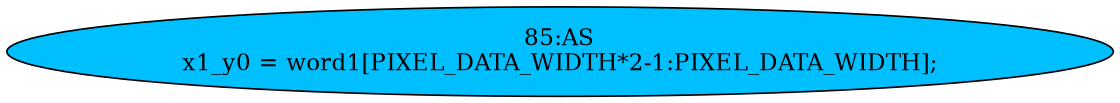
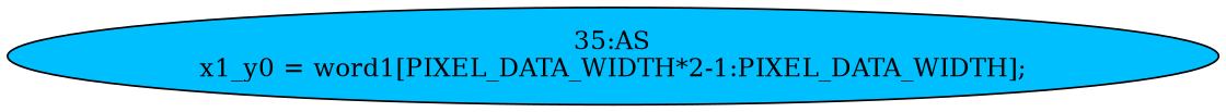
  strict digraph {
-   n1 [ast="<pyverilog.vparser.ast.Assign object at 0x7f3b5a8be090>" def_var="['x1_y0']" fillcolor=deepskyblue label="85:AS\nx1_y0 = word1[PIXEL_DATA_WIDTH*2-1:PIXEL_DATA_WIDTH];" statements="[]" style=filled typ=Assign use_var="['word1', 'PIXEL_DATA_WIDTH']"]
+   n1 [ast="<pyverilog.vparser.ast.Assign object at 0x7f3b5a8be090>" def_var="['x1_y0']" fillcolor=deepskyblue label="35:AS\nx1_y0 = word1[PIXEL_DATA_WIDTH*2-1:PIXEL_DATA_WIDTH];" statements="[]" style=filled typ=Assign use_var="['word1', 'PIXEL_DATA_WIDTH']"]
  }
